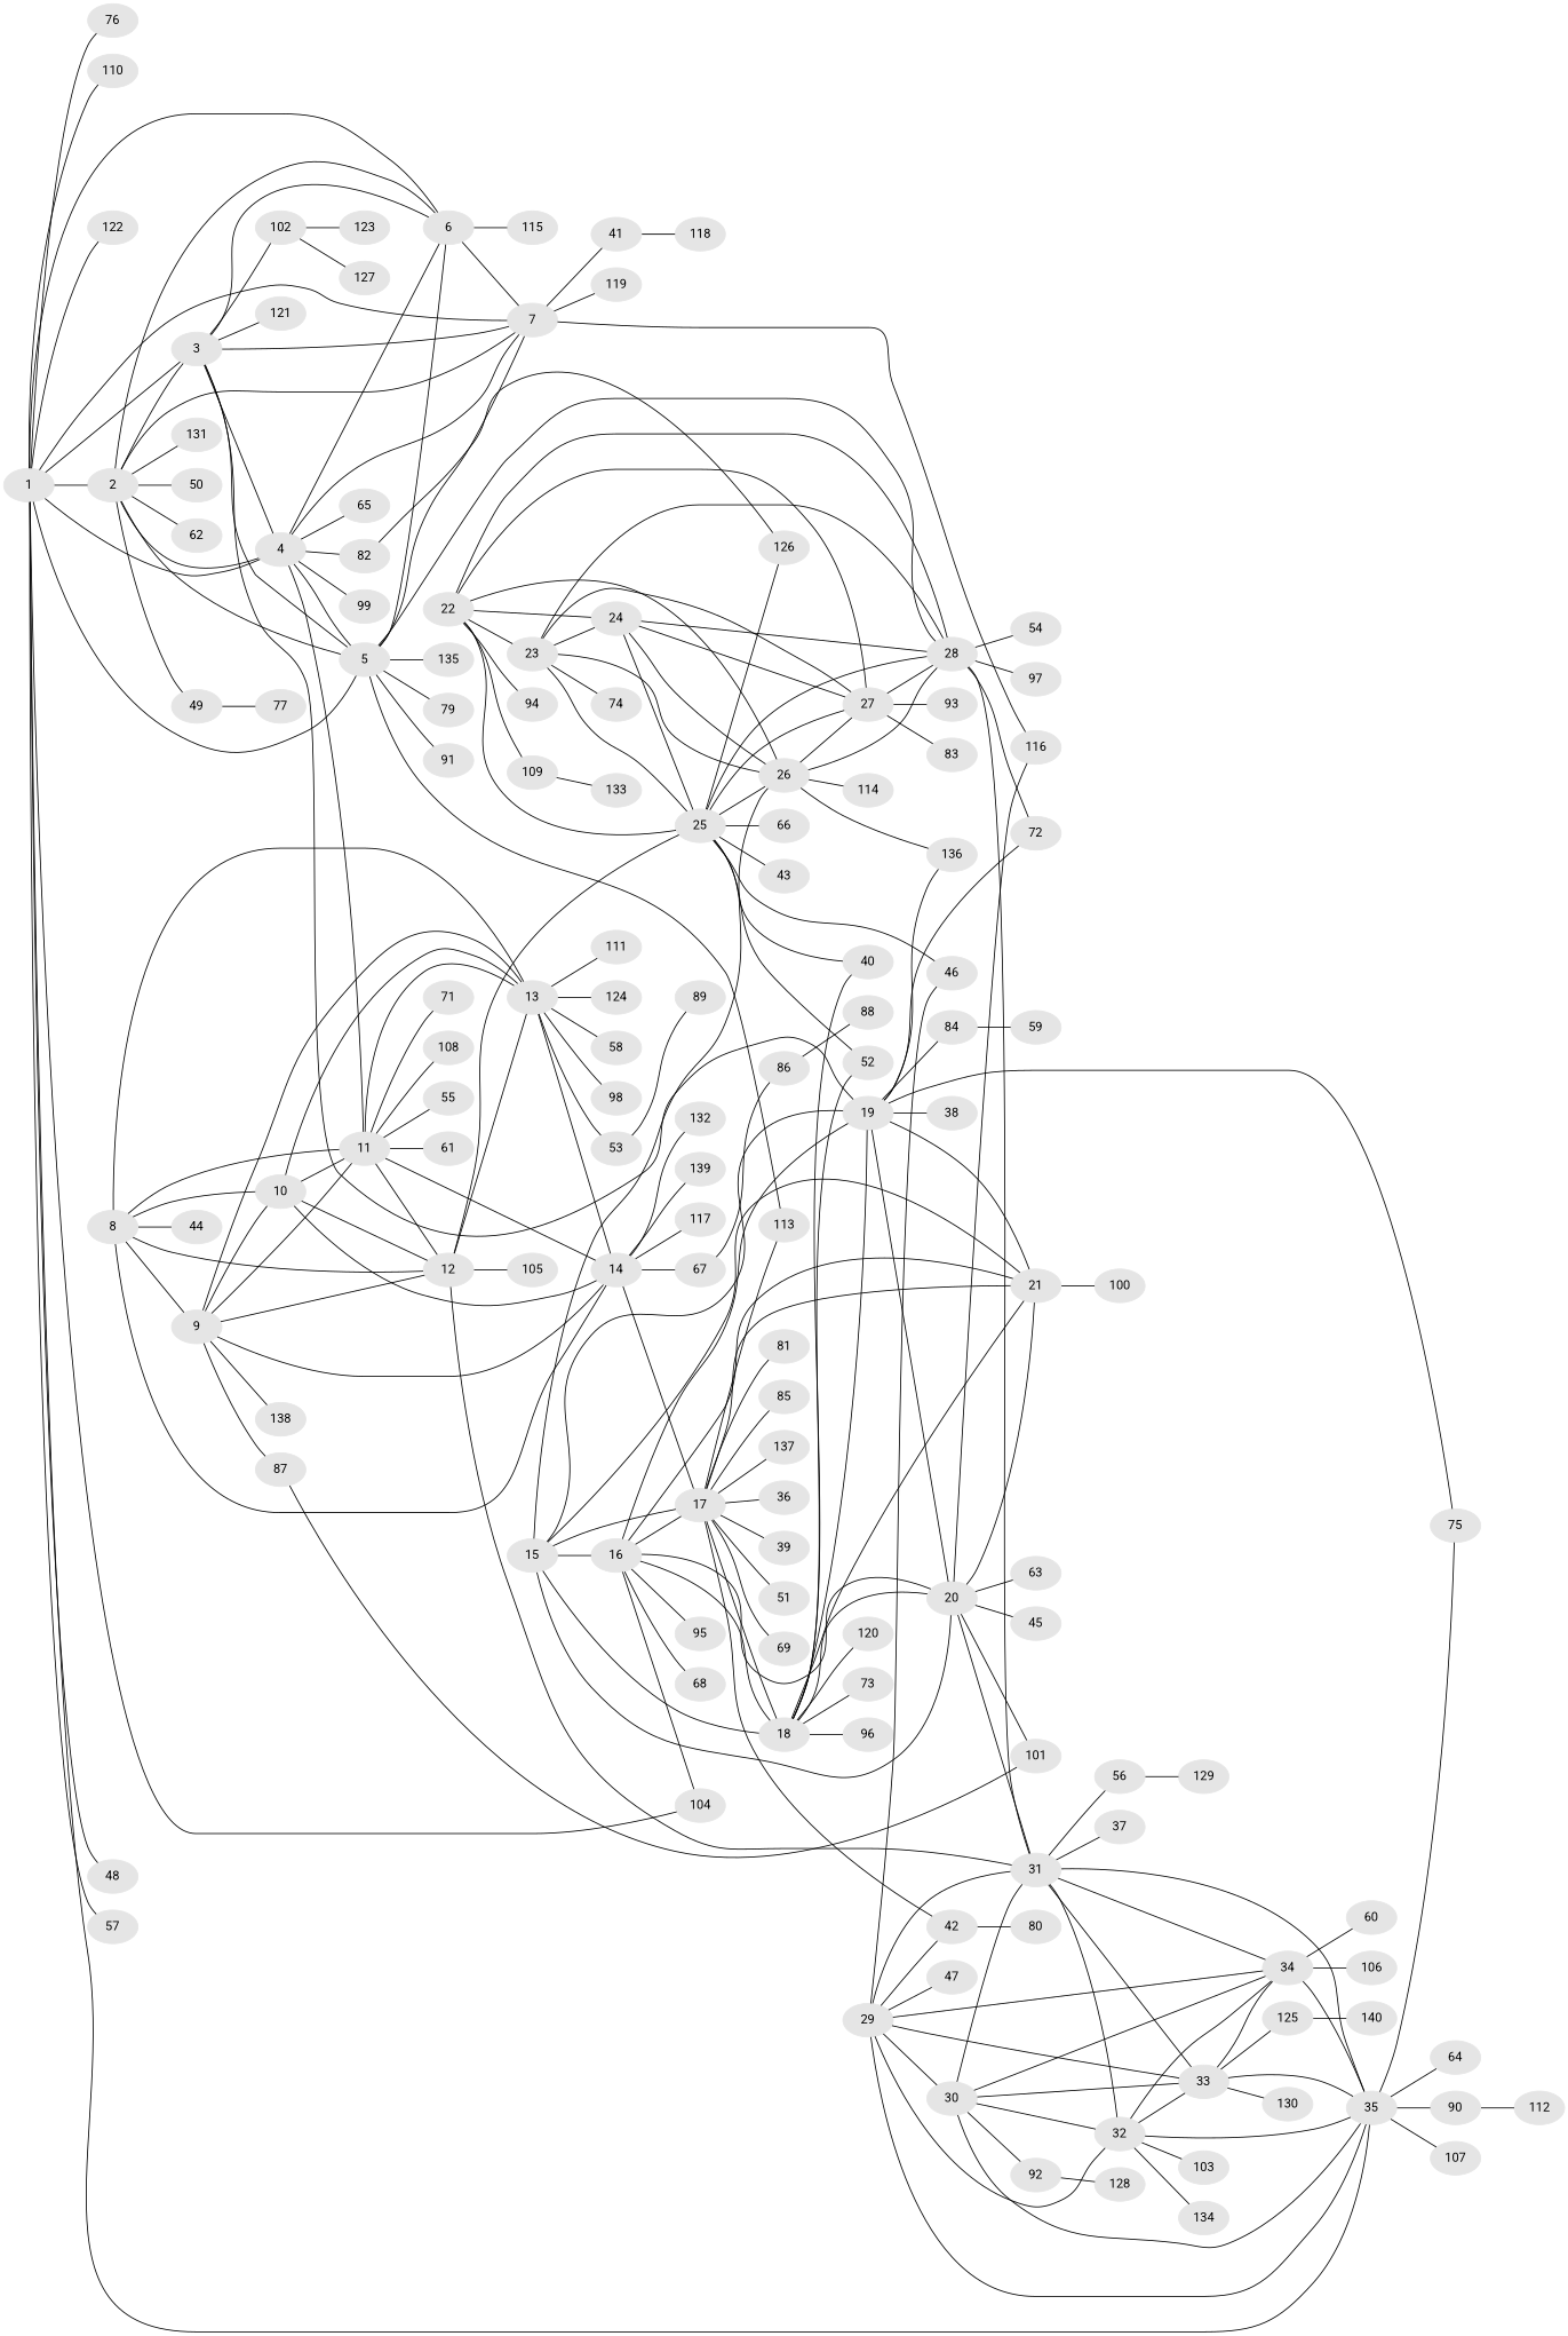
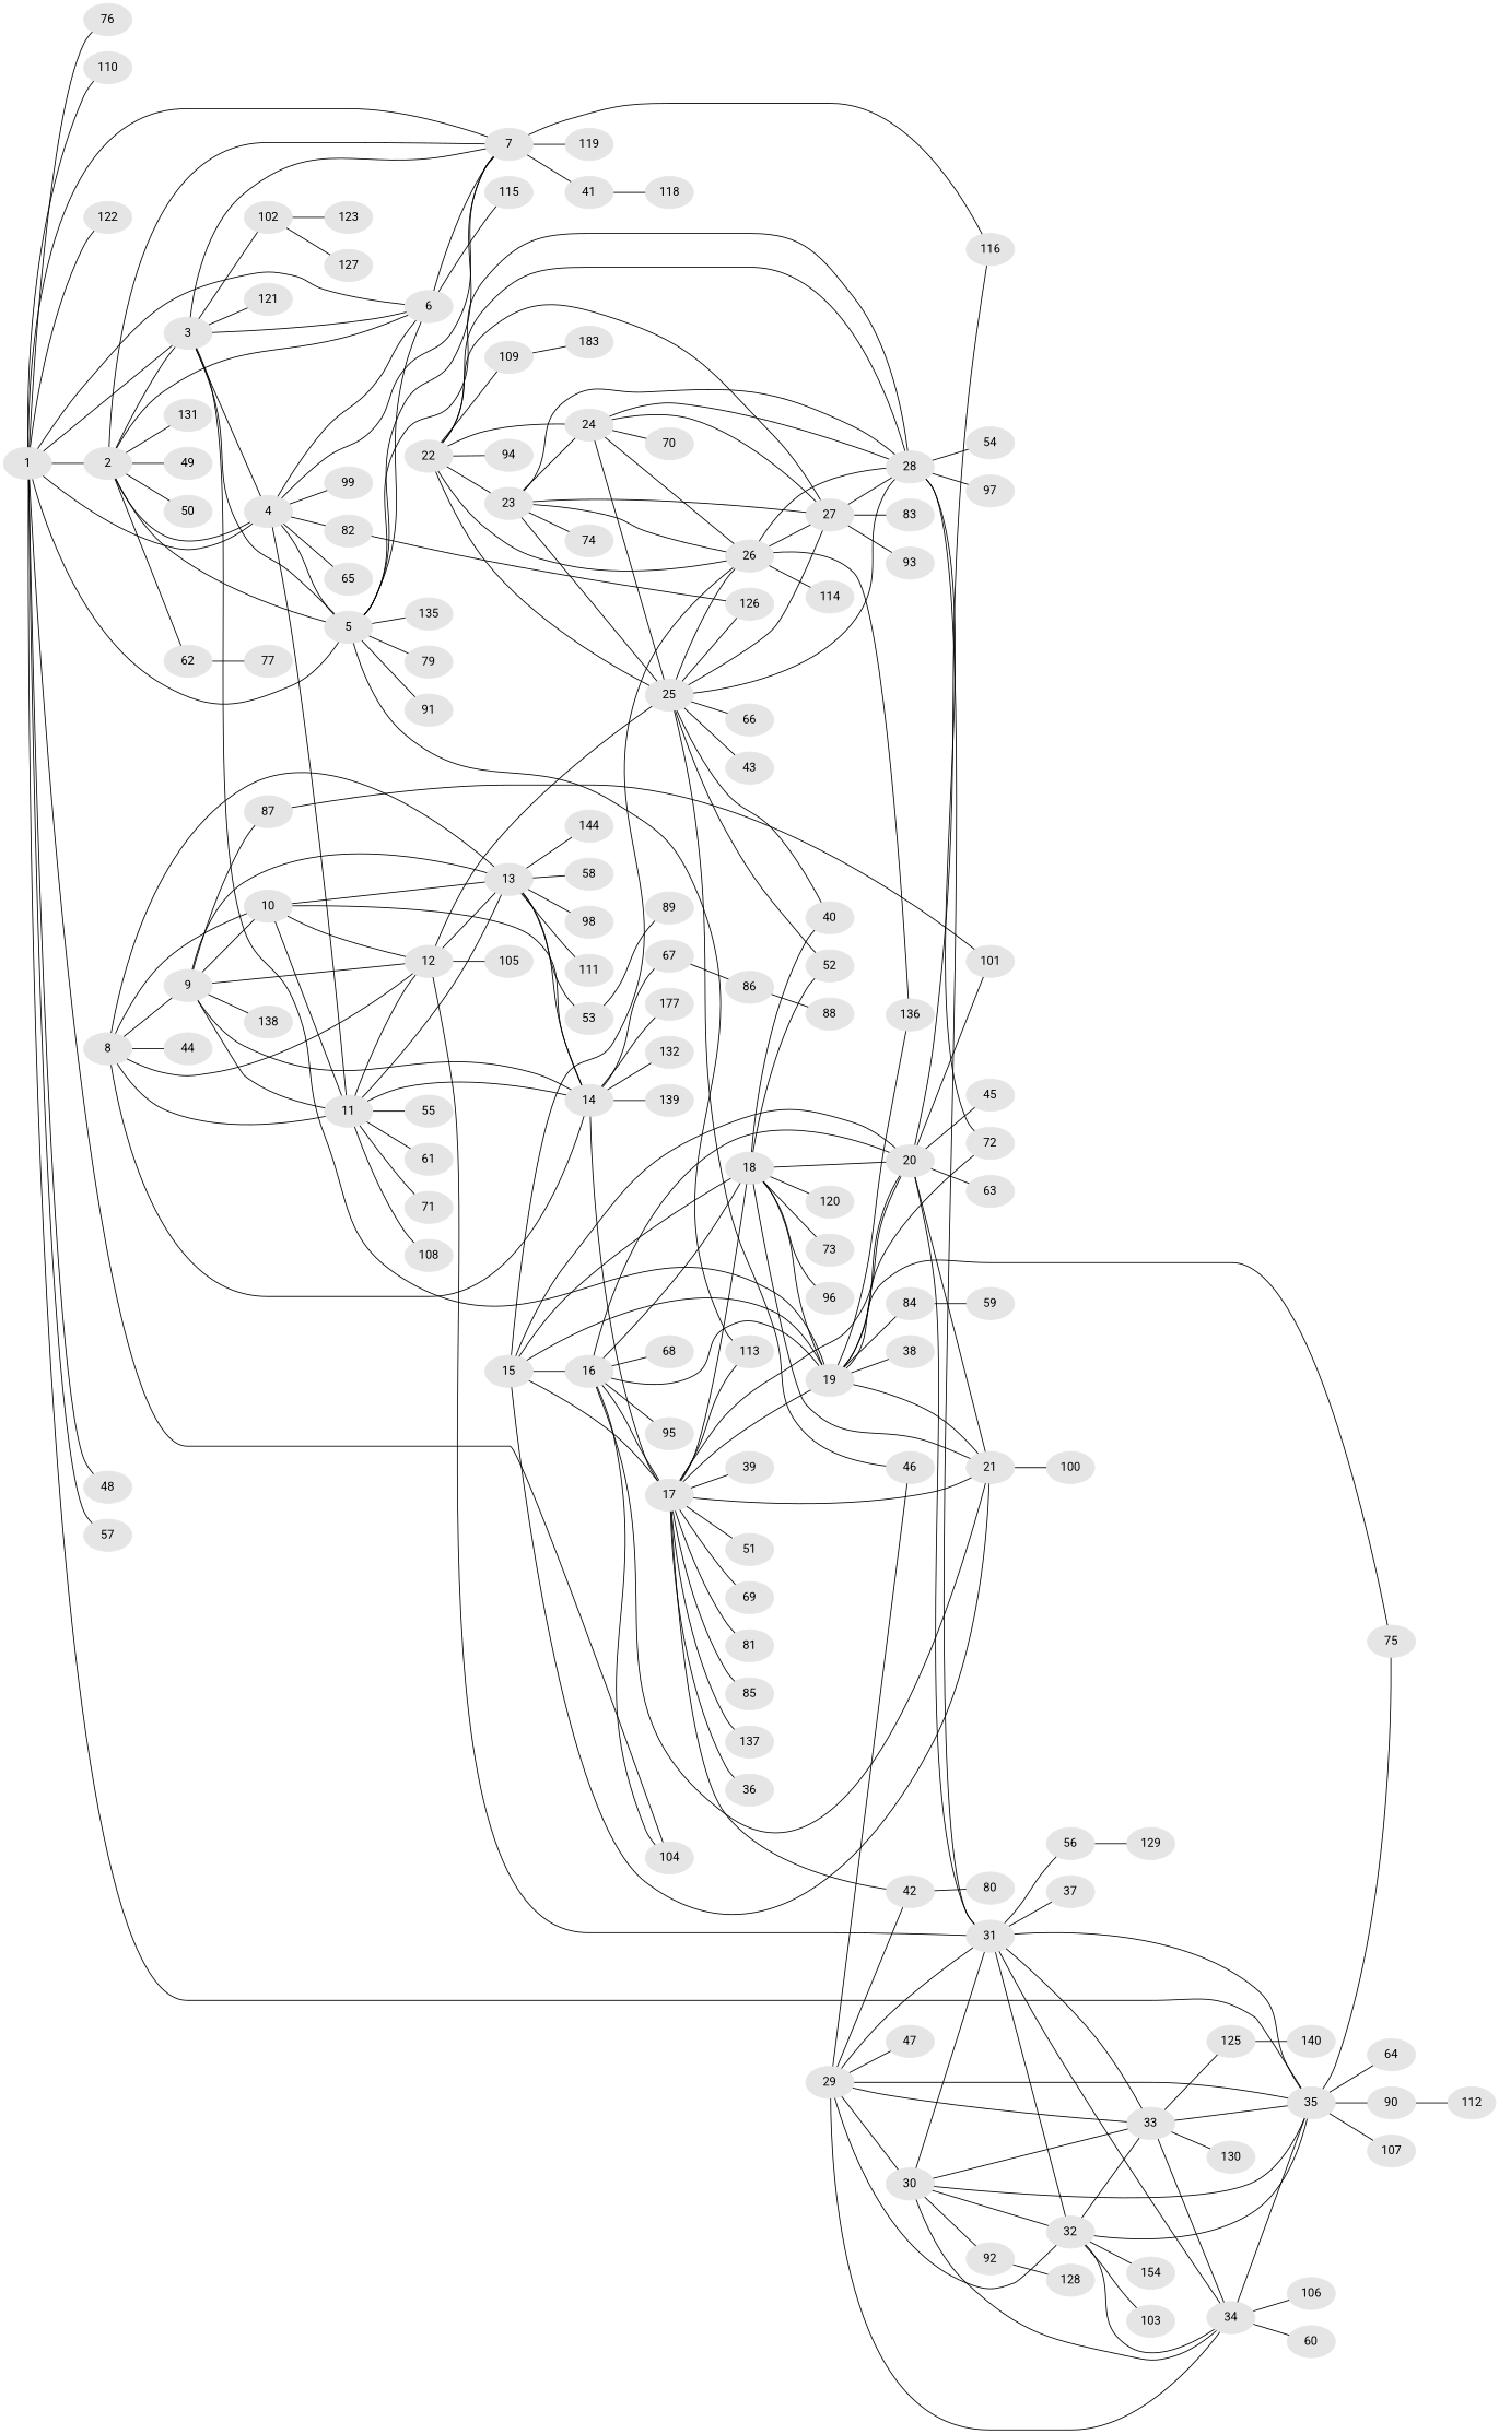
  graph {
    fontname=Roboto
    rankdir=LR
    node [color=gray90 fontname=Roboto style=filled]
    edge [fontname=Roboto]
    1
    2
    3
    4
    5
    6
    7
    35
    48
    57
    76
    104
    110
    122
    49
    50
    62
    131
    19
    102
    121
    11
    65
    82
    99
    28
    79
    91
    113
    135
    115
    41
    116
    119
    75
    64
    90
    107
    77
    20
    21
    38
    72
    84
    136
    123
    127
    12
    13
    14
    55
    61
    71
    108
    126
    31
    54
    97
    118
    8
    9
    10
    44
    87
    138
    25
    105
    53
    58
    98
    111
-   124
+   124 [label=144]
    17
    67
-   117
+   117 [label=177]
    132
    139
    101
    26
    40
    52
    27
    43
    46
    66
    32
    33
    34
    37
    56
    89
    18
    36
    39
    42
    51
    69
    81
    85
    137
    86
    15
    16
    68
    95
    73
    96
    120
    45
    63
    100
    114
    80
    59
    22
    23
    24
    94
    109
    74
+   70
    83
    93
-   133
+   133 [label=183]
    29
    30
    47
    92
    103
-   134
+   134 [label=154]
    125
    130
    60
    106
    128
    129
    140
    112
    88
    1 -- 2
    1 -- 3
    1 -- 4
    1 -- 5
    1 -- 6
    1 -- 7
    1 -- 35
    1 -- 48
    1 -- 57
    1 -- 76
    1 -- 104
    1 -- 110
    1 -- 122
    2 -- 3
    2 -- 4
    2 -- 5
    2 -- 6
    2 -- 7
    2 -- 49
    2 -- 50
    2 -- 62
    2 -- 131
    3 -- 4
    3 -- 5
    3 -- 6
    3 -- 7
    3 -- 19
    3 -- 102
    3 -- 121
    4 -- 5
    4 -- 6
    4 -- 7
    4 -- 11
    4 -- 65
    4 -- 82
    4 -- 99
    5 -- 6
    5 -- 7
    5 -- 28
    5 -- 79
    5 -- 91
    5 -- 113
    5 -- 135
    6 -- 7
    6 -- 115
    7 -- 41
    7 -- 116
    7 -- 119
    35 -- 75
    35 -- 64
    35 -- 90
    35 -- 107
-   49 -- 77
+   62 -- 77
    19 -- 75
    19 -- 20
    19 -- 21
    19 -- 38
    19 -- 72
    19 -- 84
    19 -- 136
    102 -- 123
    102 -- 127
    11 -- 12
    11 -- 13
    11 -- 14
    11 -- 55
    11 -- 61
    11 -- 71
    11 -- 108
    82 -- 126
    28 -- 72
    28 -- 31
    28 -- 54
    28 -- 97
    41 -- 118
    90 -- 112
    20 -- 116
    20 -- 21
    20 -- 31
    20 -- 101
    20 -- 45
    20 -- 63
    21 -- 100
    84 -- 59
    12 -- 13
    12 -- 31
    12 -- 25
    12 -- 105
    13 -- 14
    13 -- 53
    13 -- 58
    13 -- 98
    13 -- 111
    13 -- 124
    14 -- 17
    14 -- 67
    14 -- 117
    14 -- 132
    14 -- 139
    31 -- 35
    31 -- 32
    31 -- 33
    31 -- 34
    31 -- 37
    31 -- 56
    8 -- 11
    8 -- 12
    8 -- 13
    8 -- 14
    8 -- 9
    8 -- 10
    8 -- 44
    9 -- 11
    9 -- 12
    9 -- 13
    9 -- 14
    9 -- 10
    9 -- 87
    9 -- 138
    10 -- 11
    10 -- 12
    10 -- 13
    10 -- 14
    87 -- 101
    25 -- 28
    25 -- 126
    25 -- 26
    25 -- 40
    25 -- 52
    25 -- 27
    25 -- 43
    25 -- 46
    25 -- 66
    53 -- 89
+   17 -- 19
    17 -- 113
+   17 -- 20
    17 -- 21
    17 -- 18
    17 -- 36
    17 -- 39
    17 -- 42
    17 -- 51
    17 -- 69
    17 -- 81
    17 -- 85
    17 -- 137
    67 -- 86
    26 -- 28
    26 -- 136
    26 -- 27
    26 -- 114
    27 -- 28
    27 -- 83
    27 -- 93
    32 -- 35
    32 -- 33
    32 -- 34
    32 -- 103
    32 -- 134
    33 -- 35
    33 -- 34
    33 -- 125
    33 -- 130
    34 -- 35
    34 -- 60
    34 -- 106
    56 -- 129
    18 -- 19
    18 -- 20
    18 -- 21
    18 -- 40
    18 -- 52
    18 -- 73
    18 -- 96
    18 -- 120
    42 -- 80
    86 -- 88
    15 -- 19
    15 -- 20
    15 -- 21
    15 -- 17
    15 -- 26
    15 -- 18
    15 -- 16
    16 -- 104
    16 -- 19
    16 -- 20
    16 -- 21
    16 -- 17
    16 -- 18
    16 -- 68
    16 -- 95
    22 -- 28
    22 -- 25
    22 -- 26
    22 -- 27
    22 -- 23
    22 -- 24
    22 -- 94
    22 -- 109
    23 -- 28
    23 -- 25
    23 -- 26
    23 -- 27
    23 -- 24
    23 -- 74
    24 -- 28
    24 -- 25
    24 -- 26
    24 -- 27
+   24 -- 70
    109 -- 133
    29 -- 35
    29 -- 31
    29 -- 46
    29 -- 32
    29 -- 33
    29 -- 34
    29 -- 42
    29 -- 30
    29 -- 47
    30 -- 35
    30 -- 31
    30 -- 32
    30 -- 33
    30 -- 34
    30 -- 92
    92 -- 128
    125 -- 140
  }
